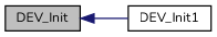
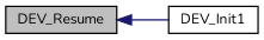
  digraph {
    rankdir=LR
    fontname=Nunito
    node [color=black fontname=Nunito fontsize=10 shape=record]
-   n1 [fillcolor=grey75 fontcolor=black height=0.2 label=DEV_Init style=filled width=0.4]
+   n1 [fillcolor=grey75 fontcolor=black height=0.2 label=DEV_Resume style=filled width=0.4]
    n2 [height=0.2 label=DEV_Init1 width=0.4]
    n1 -> n2 [color=midnightblue dir=back fontname=Nunito fontsize=10 labelfontname=FreeSans labelfontsize=10 style=solid]
  }
